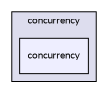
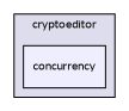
  digraph {
    compound=true
    fontname=Lato
    n1 [fillcolor="#eeeeff" fontname=Lato fontsize=10 label=concurrency pencolor=black shape=box style=filled]
    subgraph cluster_1 {
      bgcolor="#ddddee"
      fontsize=10
-     label=concurrency
+     label=cryptoeditor
      pencolor=black
      n1
    }
  }
